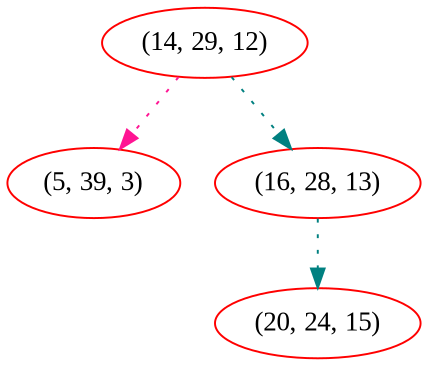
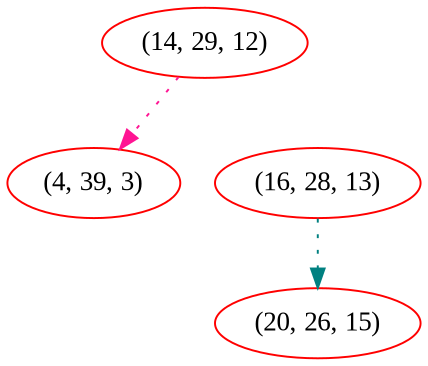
  digraph {
    fontname="Liberation Serif"
    node [color=red fontname="Liberation Serif"]
    edge [color=teal fontname="Liberation Serif" style=dotted]
    "(14, 29, 12)"
-   "(4, 39, 3)" [label="(5, 39, 3)"]
+   "(4, 39, 3)"
    "(16, 28, 13)"
-   "(20, 24, 15)"
+   "(20, 24, 15)" [label="(20, 26, 15)"]
    "(14, 29, 12)" -> "(4, 39, 3)" [color=deeppink]
-   "(14, 29, 12)" -> "(16, 28, 13)"
    "(16, 28, 13)" -> "(20, 24, 15)"
  }
